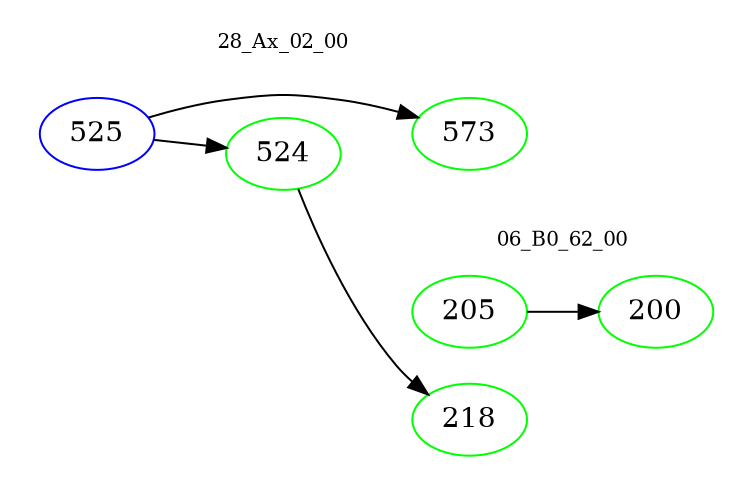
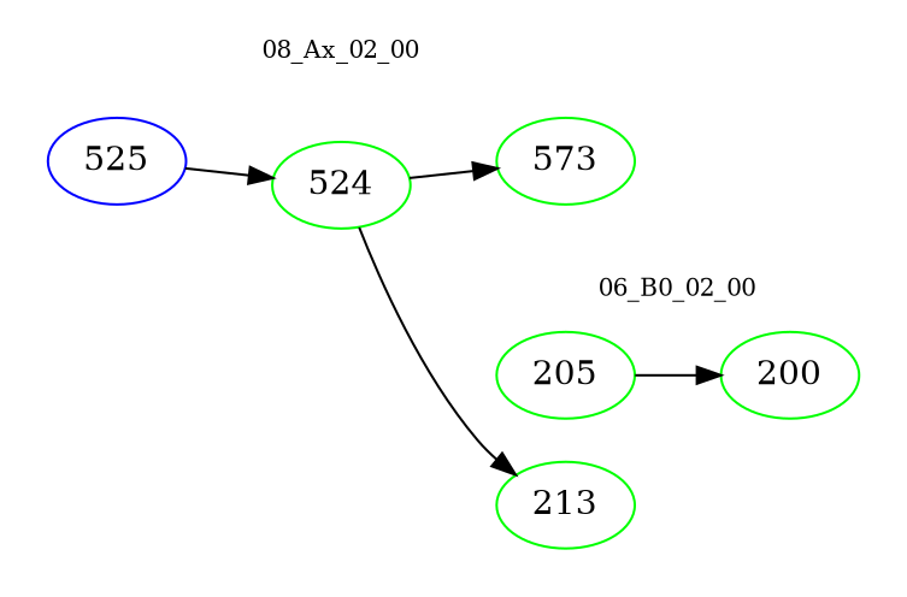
  digraph {
    rankdir=LR
    node [color=green]
    edge [color=black]
    n1 [color=blue label=525]
    n2 [label=524]
    n3 [label=573]
    n4 [label=205]
    n5 [label=200]
-   n6 [label=218]
+   n6 [label=213]
    subgraph cluster_1 {
      color=white
      fontsize=10
-     label="28_Ax_02_00"
+     label="08_Ax_02_00"
      n1
      n2
      n3
    }
    subgraph cluster_2 {
      color=white
      fontsize=10
-     label="06_B0_62_00"
+     label="06_B0_02_00"
      n4
      n5
      n6
    }
    n1 -> n2
-   n1 -> n3
+   n2 -> n3
    n2 -> n6
    n4 -> n5
  }
